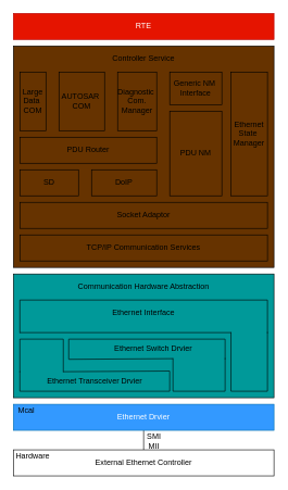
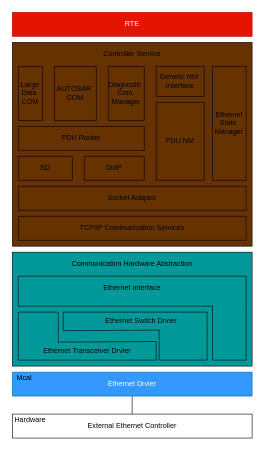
  <mxCell id="0" />
  <mxCell id="1" parent="0" />
  <mxCell id="2" value="" style="rounded=0;whiteSpace=wrap;html=1;fillColor=#009999;" parent="1" vertex="1"><mxGeometry x="20" y="420" width="400" height="190" as="geometry" /></mxCell>
  <mxCell id="3" style="edgeStyle=orthogonalEdgeStyle;rounded=0;orthogonalLoop=1;jettySize=auto;html=1;exitX=0.5;exitY=1;exitDx=0;exitDy=0;entryX=0.5;entryY=0;entryDx=0;entryDy=0;endArrow=none;endFill=0;" parent="1" source="4" target="6" edge="1"><mxGeometry relative="1" as="geometry" /></mxCell>
  <mxCell id="4" value="&lt;span&gt;Ethernet Drvier&lt;/span&gt;" style="rounded=0;whiteSpace=wrap;html=1;strokeColor=#006EAF;fontColor=#ffffff;fillColor=#3399FF;" parent="1" vertex="1"><mxGeometry x="20" y="620" width="400" height="40" as="geometry" /></mxCell>
  <mxCell id="5" value="Mcal" style="text;html=1;strokeColor=none;fillColor=none;align=center;verticalAlign=middle;whiteSpace=wrap;rounded=0;" parent="1" vertex="1"><mxGeometry x="20" y="620" width="40" height="20" as="geometry" /></mxCell>
  <mxCell id="6" value="External Ethernet Controller" style="rounded=0;whiteSpace=wrap;html=1;" parent="1" vertex="1"><mxGeometry x="20" y="690" width="400" height="40" as="geometry" /></mxCell>
  <mxCell id="7" value="Hardware" style="text;html=1;strokeColor=none;fillColor=none;align=center;verticalAlign=middle;whiteSpace=wrap;rounded=0;" parent="1" vertex="1"><mxGeometry x="30" y="690" width="40" height="20" as="geometry" /></mxCell>
- <mxCell id="8" value="SMI MII" style="text;html=1;strokeColor=none;fillColor=none;align=center;verticalAlign=middle;whiteSpace=wrap;rounded=0;" parent="1" vertex="1"><mxGeometry x="216" y="667" width="40" height="20" as="geometry" /></mxCell>
  <mxCell id="9" value="" style="rounded=0;whiteSpace=wrap;html=1;fillColor=#663300;" parent="1" vertex="1"><mxGeometry x="20" y="70" width="400" height="340" as="geometry" /></mxCell>
  <mxCell id="10" value="" style="group;rotation=-180;" parent="1" vertex="1" connectable="0"><mxGeometry x="105" y="520" width="260" height="80.0" as="geometry" /></mxCell>
  <mxCell id="11" value="" style="endArrow=none;html=1;entryX=1;entryY=0;entryDx=0;entryDy=0;exitX=0;exitY=0;exitDx=0;exitDy=0;" parent="10" source="14" edge="1"><mxGeometry width="50" height="50" relative="1" as="geometry"><mxPoint x="159" y="31" as="sourcePoint" /><mxPoint y="31" as="targetPoint" /></mxGeometry></mxCell>
  <mxCell id="12" value="" style="group" parent="10" vertex="1" connectable="0"><mxGeometry y="-1.421e-14" width="240" height="80.0" as="geometry" /></mxCell>
  <mxCell id="13" value="" style="shape=partialRectangle;whiteSpace=wrap;html=1;bottom=1;right=1;left=1;top=0;fillColor=none;routingCenterX=-0.5;rotation=-180;flipV=0;" parent="12" vertex="1"><mxGeometry y="1.421e-14" width="240" height="30" as="geometry" /></mxCell>
  <mxCell id="14" value="" style="shape=partialRectangle;whiteSpace=wrap;html=1;bottom=1;right=1;left=1;top=0;fillColor=none;routingCenterX=-0.5;rotation=-360;" parent="12" vertex="1"><mxGeometry x="160" y="30.0" width="80" height="50" as="geometry" /></mxCell>
  <mxCell id="15" value="Ethernet Switch Drvier" style="text;html=1;strokeColor=none;fillColor=none;align=center;verticalAlign=middle;whiteSpace=wrap;rounded=0;" parent="12" vertex="1"><mxGeometry x="50" y="5.0" width="160" height="20" as="geometry" /></mxCell>
  <mxCell id="16" value="" style="group;" parent="1" vertex="1" connectable="0"><mxGeometry x="30" y="520" width="230" height="80" as="geometry" /></mxCell>
  <mxCell id="17" value="&lt;span&gt;Ethernet Transceiver Drvier&lt;/span&gt;" style="shape=partialRectangle;whiteSpace=wrap;html=1;bottom=1;right=1;left=1;top=0;fillColor=none;routingCenterX=-0.5;" parent="16" vertex="1"><mxGeometry y="50" width="230" height="30" as="geometry" /></mxCell>
  <mxCell id="18" value="" style="shape=partialRectangle;whiteSpace=wrap;html=1;bottom=1;right=1;left=1;top=0;fillColor=none;routingCenterX=-0.5;rotation=-180;" parent="16" vertex="1"><mxGeometry width="66.67" height="50" as="geometry" /></mxCell>
  <mxCell id="19" value="" style="endArrow=none;html=1;entryX=1;entryY=0;entryDx=0;entryDy=0;exitX=0;exitY=0;exitDx=0;exitDy=0;" parent="16" source="18" edge="1"><mxGeometry width="50" height="50" relative="1" as="geometry"><mxPoint x="77.625" y="49" as="sourcePoint" /><mxPoint x="230" y="49" as="targetPoint" /></mxGeometry></mxCell>
  <mxCell id="20" value="" style="shape=partialRectangle;whiteSpace=wrap;html=1;bottom=1;right=1;left=1;top=0;fillColor=none;routingCenterX=-0.5;rotation=-180;" parent="1" vertex="1"><mxGeometry x="30" y="460" width="380" height="50" as="geometry" /></mxCell>
  <mxCell id="21" value="Ethernet Interface" style="text;html=1;strokeColor=none;fillColor=none;align=center;verticalAlign=middle;whiteSpace=wrap;rounded=0;" parent="1" vertex="1"><mxGeometry x="160" y="470" width="120" height="20" as="geometry" /></mxCell>
  <mxCell id="22" value="" style="shape=partialRectangle;whiteSpace=wrap;html=1;bottom=1;right=1;left=1;top=0;fillColor=none;routingCenterX=-0.5;" parent="1" vertex="1"><mxGeometry x="354" y="510" width="56" height="90" as="geometry" /></mxCell>
  <mxCell id="23" style="edgeStyle=orthogonalEdgeStyle;rounded=0;orthogonalLoop=1;jettySize=auto;html=1;exitX=1;exitY=0;exitDx=0;exitDy=0;endArrow=none;endFill=0;" parent="1" source="20" edge="1"><mxGeometry relative="1" as="geometry"><mxPoint x="354" y="510" as="targetPoint" /><Array as="points"><mxPoint x="30" y="510" /><mxPoint x="30" y="510" /></Array></mxGeometry></mxCell>
  <mxCell id="24" value="Communication Hardware Abstraction" style="text;html=1;strokeColor=none;fillColor=none;align=center;verticalAlign=middle;whiteSpace=wrap;rounded=0;" parent="1" vertex="1"><mxGeometry x="105" y="430" width="230" height="20" as="geometry" /></mxCell>
  <mxCell id="25" value="Controller Service" style="text;html=1;strokeColor=none;fillColor=none;align=center;verticalAlign=middle;whiteSpace=wrap;rounded=0;" parent="1" vertex="1"><mxGeometry x="135" y="80" width="170" height="20" as="geometry" /></mxCell>
  <mxCell id="26" value="TCP/IP Communication Services" style="rounded=0;whiteSpace=wrap;html=1;fillColor=none;" parent="1" vertex="1"><mxGeometry x="30" y="360" width="380" height="40" as="geometry" /></mxCell>
  <mxCell id="27" value="Socket Adaptor" style="rounded=0;whiteSpace=wrap;html=1;fillColor=none;" parent="1" vertex="1"><mxGeometry x="30" y="310" width="380" height="40" as="geometry" /></mxCell>
  <mxCell id="28" value="PDU Router" style="rounded=0;whiteSpace=wrap;html=1;fillColor=none;" parent="1" vertex="1"><mxGeometry x="30" y="210" width="210" height="40" as="geometry" /></mxCell>
  <mxCell id="29" value="&lt;div&gt;Large Data&amp;nbsp;&lt;/div&gt;&lt;div&gt;COM&lt;/div&gt;" style="rounded=0;whiteSpace=wrap;html=1;fillColor=none;" parent="1" vertex="1"><mxGeometry x="30" y="110" width="40" height="90" as="geometry" /></mxCell>
  <mxCell id="30" value="&lt;div&gt;AUTOSAR&amp;nbsp;&lt;/div&gt;&lt;div&gt;COM&lt;/div&gt;" style="rounded=0;whiteSpace=wrap;html=1;fillColor=none;" parent="1" vertex="1"><mxGeometry x="90" y="110" width="70" height="90" as="geometry" /></mxCell>
  <mxCell id="31" value="&lt;div&gt;Diagnostic&amp;nbsp;&lt;/div&gt;&lt;div&gt;Com. Manager&lt;/div&gt;" style="rounded=0;whiteSpace=wrap;html=1;fillColor=none;" parent="1" vertex="1"><mxGeometry x="180" y="110" width="60" height="90" as="geometry" /></mxCell>
  <mxCell id="32" value="&lt;div&gt;Generic NM&amp;nbsp;&lt;/div&gt;&lt;div&gt;Interface&lt;/div&gt;" style="rounded=0;whiteSpace=wrap;html=1;fillColor=none;" parent="1" vertex="1"><mxGeometry x="260" y="110" width="80" height="50" as="geometry" /></mxCell>
  <mxCell id="33" value="&lt;div&gt;Ethernet&lt;/div&gt;&lt;div&gt;State&amp;nbsp;&lt;/div&gt;&lt;div&gt;Manager&lt;/div&gt;" style="rounded=0;whiteSpace=wrap;html=1;fillColor=none;" parent="1" vertex="1"><mxGeometry x="354" y="110" width="56" height="190" as="geometry" /></mxCell>
  <mxCell id="34" value="SD" style="rounded=0;whiteSpace=wrap;html=1;fillColor=none;" parent="1" vertex="1"><mxGeometry x="30" y="260" width="90" height="40" as="geometry" /></mxCell>
  <mxCell id="35" value="DoIP" style="rounded=0;whiteSpace=wrap;html=1;fillColor=none;" parent="1" vertex="1"><mxGeometry x="140" y="260" width="100" height="40" as="geometry" /></mxCell>
  <mxCell id="36" value="&lt;span&gt;PDU NM&lt;/span&gt;" style="rounded=0;whiteSpace=wrap;html=1;fillColor=#663300;" parent="1" vertex="1"><mxGeometry x="260" y="170" width="80" height="130" as="geometry" /></mxCell>
  <mxCell id="37" value="RTE" style="rounded=0;whiteSpace=wrap;html=1;fillColor=#e51400;strokeColor=#B20000;fontColor=#ffffff;" parent="1" vertex="1"><mxGeometry x="20" y="20" width="400" height="40" as="geometry" /></mxCell>
